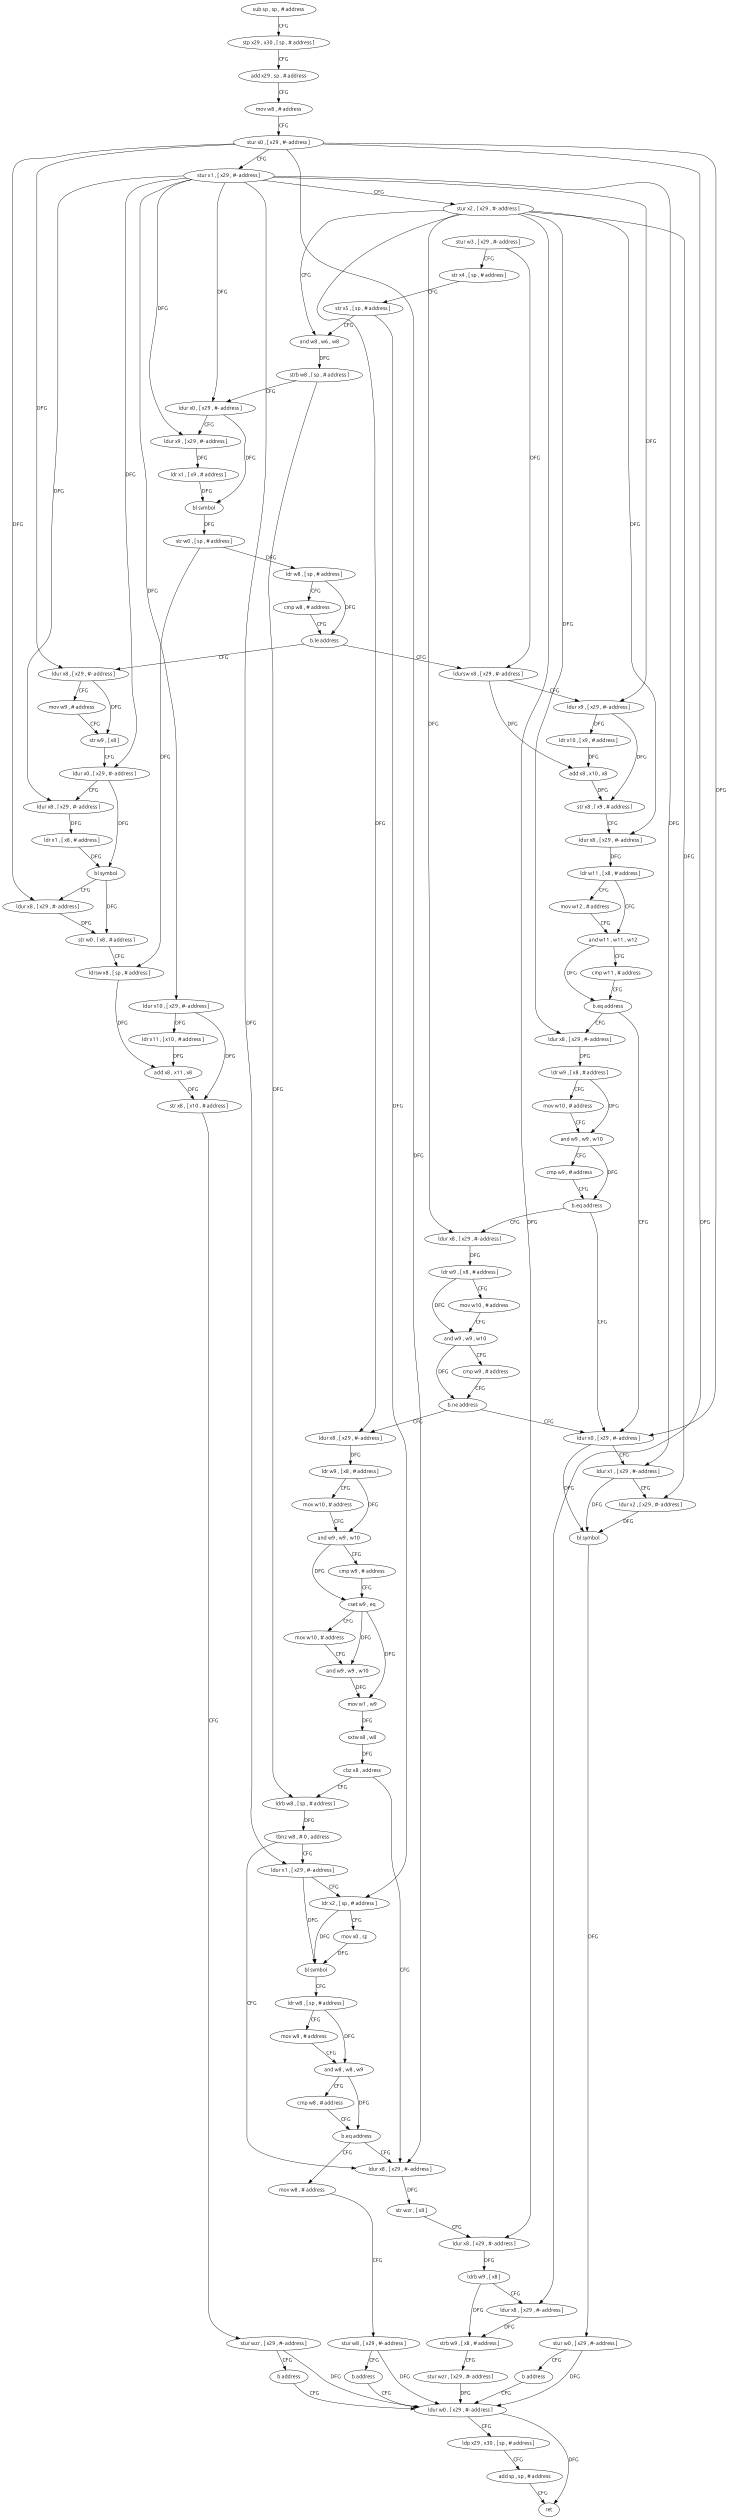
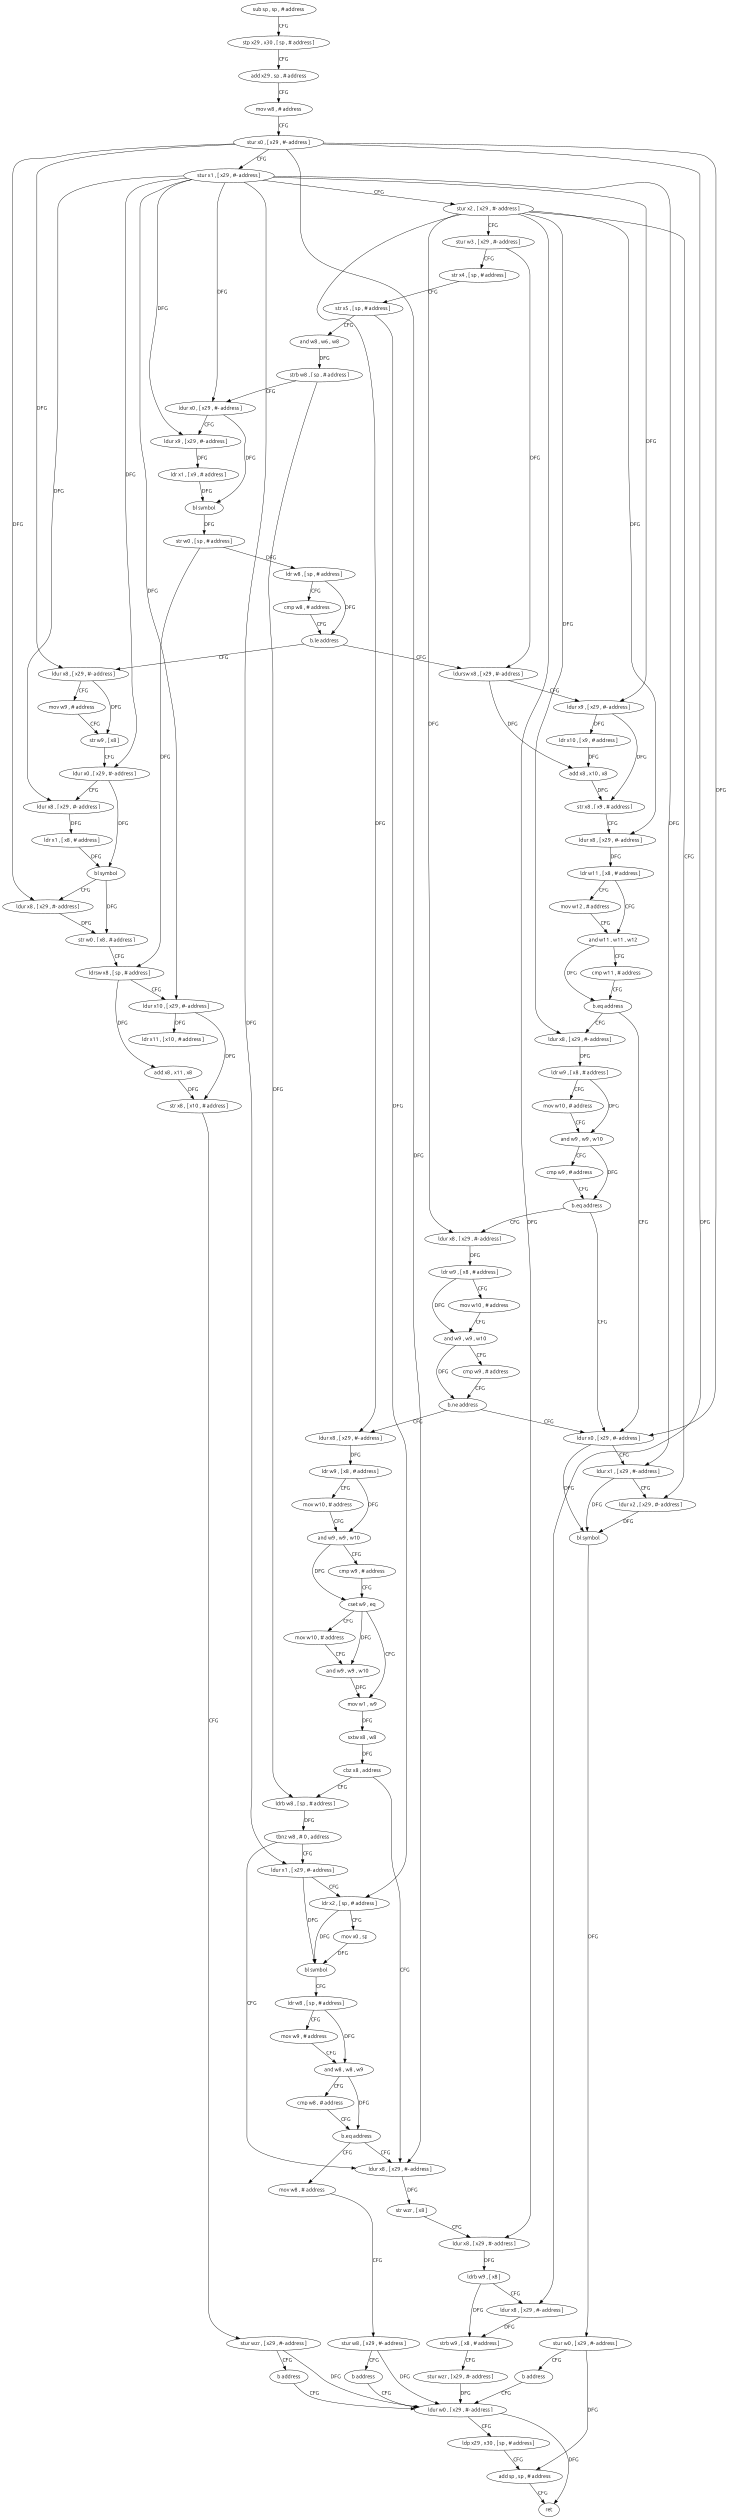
  digraph {
    fontname=Ubuntu
    node [fontname=Ubuntu]
    edge [fontname=Ubuntu]
    n1 [label="sub sp , sp , # address"]
    n2 [label="stp x29 , x30 , [ sp , # address ]"]
    n3 [label="add x29 , sp , # address"]
    n4 [label="mov w8 , # address"]
    n5 [label="stur x0 , [ x29 , #- address ]"]
    n6 [label="stur x1 , [ x29 , #- address ]"]
    n7 [label="ldur x8 , [ x29 , #- address ]"]
    n8 [label="ldur x0 , [ x29 , #- address ]"]
    n9 [label="ldur x8 , [ x29 , #- address ]"]
    n10 [label="ldur x8 , [ x29 , #- address ]"]
    n11 [label="ldur x8 , [ x29 , #- address ]"]
    n12 [label="stur x2 , [ x29 , #- address ]"]
    n13 [label="ldur x0 , [ x29 , #- address ]"]
    n14 [label="ldur x9 , [ x29 , #- address ]"]
    n15 [label="ldur x9 , [ x29 , #- address ]"]
    n16 [label="ldur x0 , [ x29 , #- address ]"]
    n17 [label="ldur x8 , [ x29 , #- address ]"]
    n18 [label="ldur x10 , [ x29 , #- address ]"]
    n19 [label="ldur x1 , [ x29 , #- address ]"]
    n20 [label="ldur x1 , [ x29 , #- address ]"]
    n21 [label="mov w9 , # address"]
    n22 [label="str w9 , [ x8 ]"]
    n23 [label="bl symbol"]
    n24 [label="str w0 , [ x8 , # address ]"]
    n25 [label="str wzr , [ x8 ]"]
    n26 [label="strb w9 , [ x8 , # address ]"]
    n27 [label="stur w3 , [ x29 , #- address ]"]
    n28 [label="ldur x8 , [ x29 , #- address ]"]
    n29 [label="ldur x8 , [ x29 , #- address ]"]
    n30 [label="ldur x2 , [ x29 , #- address ]"]
    n31 [label="ldur x8 , [ x29 , #- address ]"]
    n32 [label="ldur x8 , [ x29 , #- address ]"]
    n33 [label="ldur x8 , [ x29 , #- address ]"]
    n34 [label="bl symbol"]
    n35 [label="ldr x1 , [ x9 , # address ]"]
    n36 [label="ldr x10 , [ x9 , # address ]"]
    n37 [label="str x8 , [ x9 , # address ]"]
    n38 [label="bl symbol"]
    n39 [label="ldr x1 , [ x8 , # address ]"]
    n40 [label="ldr x11 , [ x10 , # address ]"]
    n41 [label="str x8 , [ x10 , # address ]"]
    n42 [label="ldr x2 , [ sp , # address ]"]
    n43 [label="bl symbol"]
    n44 [label="str x4 , [ sp , # address ]"]
    n45 [label="ldursw x8 , [ x29 , #- address ]"]
    n46 [label="ldr w11 , [ x8 , # address ]"]
    n47 [label="ldr w9 , [ x8 , # address ]"]
    n48 [label="ldr w9 , [ x8 , # address ]"]
    n49 [label="ldr w9 , [ x8 , # address ]"]
    n50 [label="ldrb w9 , [ x8 ]"]
    n51 [label="str x5 , [ sp , # address ]"]
    n52 [label="add x8 , x10 , x8"]
    n53 [label="and w8 , w6 , w8"]
    n54 [label="strb w8 , [ sp , # address ]"]
    n55 [label="mov x0 , sp"]
    n56 [label="ldrb w8 , [ sp , # address ]"]
    n57 [label="tbnz w8 , # 0 , address"]
    n58 [label="str w0 , [ sp , # address ]"]
    n59 [label="ldr w8 , [ sp , # address ]"]
    n60 [label="ldrsw x8 , [ sp , # address ]"]
    n61 [label="cmp w8 , # address"]
    n62 [label="b.le address"]
    n63 [label="add x8 , x11 , x8"]
    n64 [label="mov w12 , # address"]
    n65 [label="and w11 , w11 , w12"]
    n66 [label="cmp w11 , # address"]
    n67 [label="b.eq address"]
    n68 [label="stur w0 , [ x29 , #- address ]"]
    n69 [label="mov w10 , # address"]
    n70 [label="and w9 , w9 , w10"]
    n71 [label="stur wzr , [ x29 , #- address ]"]
    n72 [label="b address"]
    n73 [label="ldur w0 , [ x29 , #- address ]"]
    n74 [label="ldp x29 , x30 , [ sp , # address ]"]
    n75 [label=ret]
    n76 [label="add sp , sp , # address"]
    n77 [label="b address"]
    n78 [label="cmp w9 , # address"]
    n79 [label="b.eq address"]
    n80 [label="mov w10 , # address"]
    n81 [label="and w9 , w9 , w10"]
    n82 [label="cmp w9 , # address"]
    n83 [label="b.ne address"]
    n84 [label="mov w10 , # address"]
    n85 [label="and w9 , w9 , w10"]
    n86 [label="cmp w9 , # address"]
    n87 [label="cset w9 , eq"]
    n88 [label="mov w10 , # address"]
    n89 [label="and w9 , w9 , w10"]
    n90 [label="mov w1 , w9"]
    n91 [label="sxtw x8 , w8"]
    n92 [label="cbz x8 , address"]
    n93 [label="stur wzr , [ x29 , #- address ]"]
    n94 [label="ldr w8 , [ sp , # address ]"]
    n95 [label="mov w9 , # address"]
    n96 [label="and w8 , w8 , w9"]
    n97 [label="cmp w8 , # address"]
    n98 [label="b.eq address"]
    n99 [label="mov w8 , # address"]
    n100 [label="stur w8 , [ x29 , #- address ]"]
    n101 [label="b address"]
    n1 -> n2 [label=CFG]
    n2 -> n3 [label=CFG]
    n3 -> n4 [label=CFG]
    n4 -> n5 [label=CFG]
    n5 -> n6 [label=CFG]
    n5 -> n7 [label=DFG]
    n5 -> n8 [label=DFG]
    n5 -> n9 [label=DFG]
    n5 -> n10 [label=DFG]
    n5 -> n11 [label=DFG]
    n6 -> n12 [label=CFG]
    n6 -> n13 [label=DFG]
    n6 -> n14 [label=DFG]
    n6 -> n15 [label=DFG]
    n6 -> n16 [label=DFG]
    n6 -> n17 [label=DFG]
    n6 -> n18 [label=DFG]
    n6 -> n19 [label=DFG]
    n6 -> n20 [label=DFG]
    n7 -> n21 [label=CFG]
    n7 -> n22 [label=DFG]
    n8 -> n19 [label=CFG]
    n8 -> n23 [label=DFG]
    n9 -> n24 [label=DFG]
    n10 -> n25 [label=DFG]
    n11 -> n26 [label=DFG]
-   n12 -> n53 [label=CFG]
+   n12 -> n27 [label=CFG]
    n12 -> n28 [label=DFG]
    n12 -> n29 [label=DFG]
-   n12 -> n30 [label=DFG]
+   n12 -> n30 [label=CFG]
    n12 -> n31 [label=DFG]
    n12 -> n32 [label=DFG]
    n12 -> n33 [label=DFG]
    n13 -> n14 [label=CFG]
    n13 -> n34 [label=DFG]
    n14 -> n35 [label=DFG]
    n15 -> n36 [label=DFG]
    n15 -> n37 [label=DFG]
    n16 -> n17 [label=CFG]
    n16 -> n38 [label=DFG]
    n17 -> n39 [label=DFG]
    n18 -> n40 [label=DFG]
    n18 -> n41 [label=DFG]
    n19 -> n23 [label=DFG]
    n19 -> n30 [label=CFG]
    n20 -> n42 [label=CFG]
    n20 -> n43 [label=DFG]
    n21 -> n22 [label=CFG]
    n22 -> n16 [label=CFG]
    n23 -> n68 [label=DFG]
    n24 -> n60 [label=CFG]
    n25 -> n33 [label=CFG]
    n26 -> n93 [label=CFG]
    n27 -> n44 [label=CFG]
    n27 -> n45 [label=DFG]
    n28 -> n46 [label=DFG]
    n29 -> n47 [label=DFG]
    n30 -> n23 [label=DFG]
    n31 -> n48 [label=DFG]
    n32 -> n49 [label=DFG]
    n33 -> n50 [label=DFG]
    n34 -> n58 [label=DFG]
    n35 -> n34 [label=DFG]
    n36 -> n52 [label=DFG]
    n37 -> n28 [label=CFG]
    n38 -> n9 [label=CFG]
    n38 -> n24 [label=DFG]
    n39 -> n38 [label=DFG]
-   n40 -> n63 [label=DFG]
    n41 -> n71 [label=CFG]
    n42 -> n43 [label=DFG]
    n42 -> n55 [label=CFG]
    n43 -> n94 [label=CFG]
    n44 -> n51 [label=CFG]
    n45 -> n15 [label=CFG]
    n45 -> n52 [label=DFG]
    n46 -> n64 [label=CFG]
    n46 -> n65 [label=CFG]
    n47 -> n69 [label=CFG]
    n47 -> n70 [label=DFG]
    n48 -> n80 [label=CFG]
    n48 -> n81 [label=DFG]
    n49 -> n84 [label=CFG]
    n49 -> n85 [label=DFG]
    n50 -> n11 [label=CFG]
    n50 -> n26 [label=DFG]
    n51 -> n42 [label=DFG]
    n51 -> n53 [label=CFG]
    n52 -> n37 [label=DFG]
    n53 -> n54 [label=DFG]
    n54 -> n13 [label=CFG]
    n54 -> n56 [label=DFG]
    n55 -> n43 [label=DFG]
    n56 -> n57 [label=DFG]
    n57 -> n10 [label=CFG]
    n57 -> n20 [label=CFG]
    n58 -> n59 [label=DFG]
    n58 -> n60 [label=DFG]
    n59 -> n61 [label=CFG]
    n59 -> n62 [label=DFG]
+   n60 -> n18 [label=CFG]
    n60 -> n63 [label=DFG]
    n61 -> n62 [label=CFG]
    n62 -> n7 [label=CFG]
    n62 -> n45 [label=CFG]
    n63 -> n41 [label=DFG]
    n64 -> n65 [label=CFG]
    n65 -> n66 [label=CFG]
    n65 -> n67 [label=DFG]
    n66 -> n67 [label=CFG]
    n67 -> n8 [label=CFG]
    n67 -> n29 [label=CFG]
-   n68 -> n73 [label=DFG]
+   n68 -> n76 [label=DFG]
    n68 -> n77 [label=CFG]
    n69 -> n70 [label=CFG]
    n70 -> n78 [label=CFG]
    n70 -> n79 [label=DFG]
    n71 -> n72 [label=CFG]
    n71 -> n73 [label=DFG]
    n72 -> n73 [label=CFG]
    n73 -> n74 [label=CFG]
    n73 -> n75 [label=DFG]
    n74 -> n76 [label=CFG]
    n76 -> n75 [label=CFG]
    n77 -> n73 [label=CFG]
    n78 -> n79 [label=CFG]
    n79 -> n8 [label=CFG]
    n79 -> n31 [label=CFG]
    n80 -> n81 [label=CFG]
    n81 -> n82 [label=CFG]
    n81 -> n83 [label=DFG]
    n82 -> n83 [label=CFG]
    n83 -> n8 [label=CFG]
    n83 -> n32 [label=CFG]
    n84 -> n85 [label=CFG]
    n85 -> n86 [label=CFG]
    n85 -> n87 [label=DFG]
    n86 -> n87 [label=CFG]
    n87 -> n88 [label=CFG]
    n87 -> n89 [label=DFG]
-   n87 -> n90 [label=DFG]
+   n87 -> n90 [label=CFG]
    n88 -> n89 [label=CFG]
    n89 -> n90 [label=DFG]
    n90 -> n91 [label=DFG]
    n91 -> n92 [label=DFG]
    n92 -> n10 [label=CFG]
    n92 -> n56 [label=CFG]
    n93 -> n73 [label=DFG]
    n94 -> n95 [label=CFG]
    n94 -> n96 [label=DFG]
    n95 -> n96 [label=CFG]
    n96 -> n97 [label=CFG]
    n96 -> n98 [label=DFG]
    n97 -> n98 [label=CFG]
    n98 -> n10 [label=CFG]
    n98 -> n99 [label=CFG]
    n99 -> n100 [label=CFG]
    n100 -> n73 [label=DFG]
    n100 -> n101 [label=CFG]
    n101 -> n73 [label=CFG]
  }
